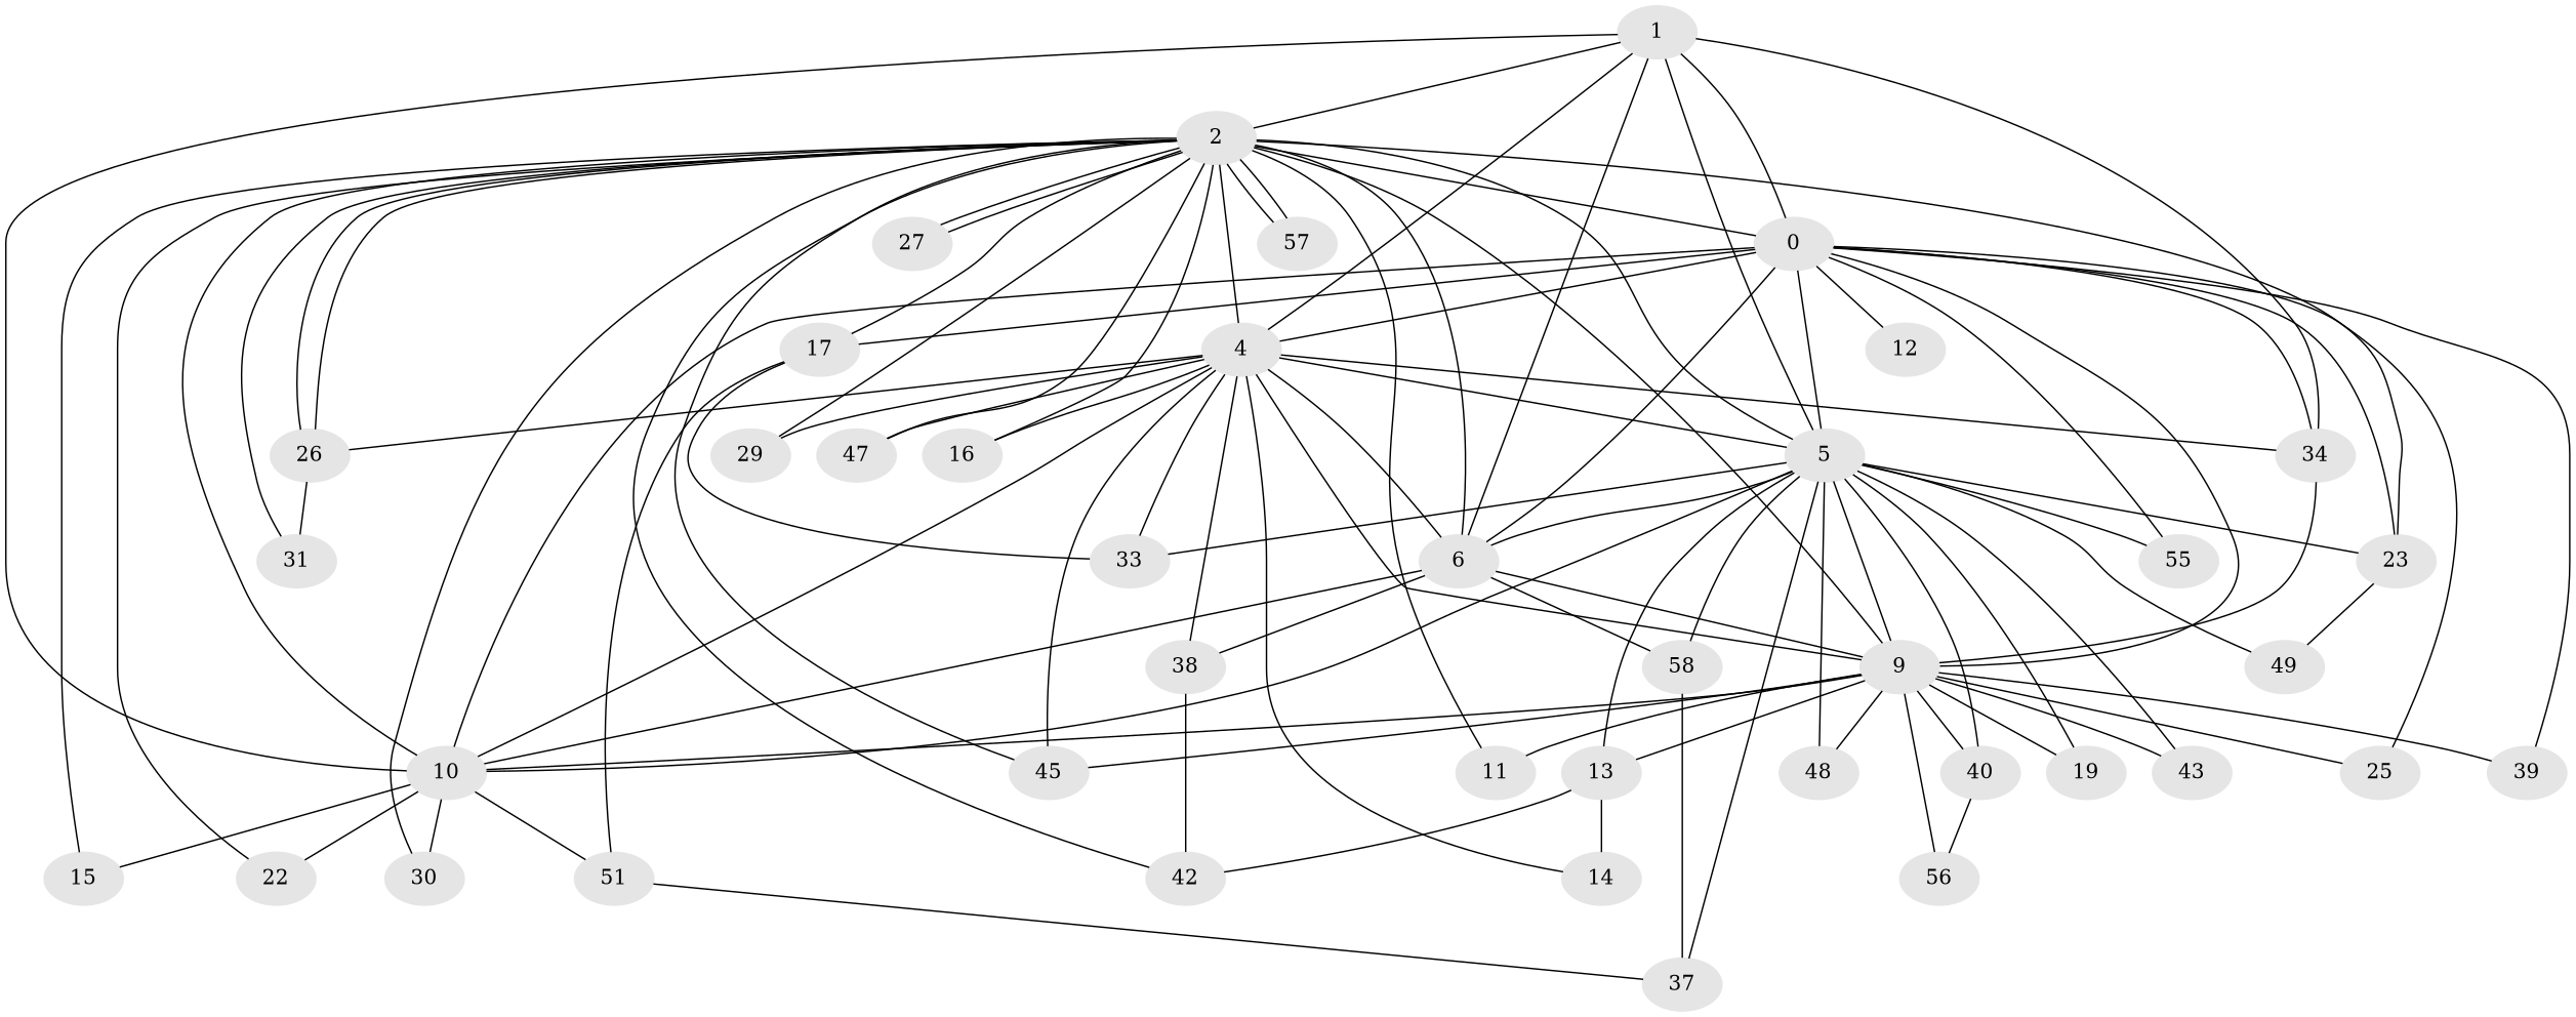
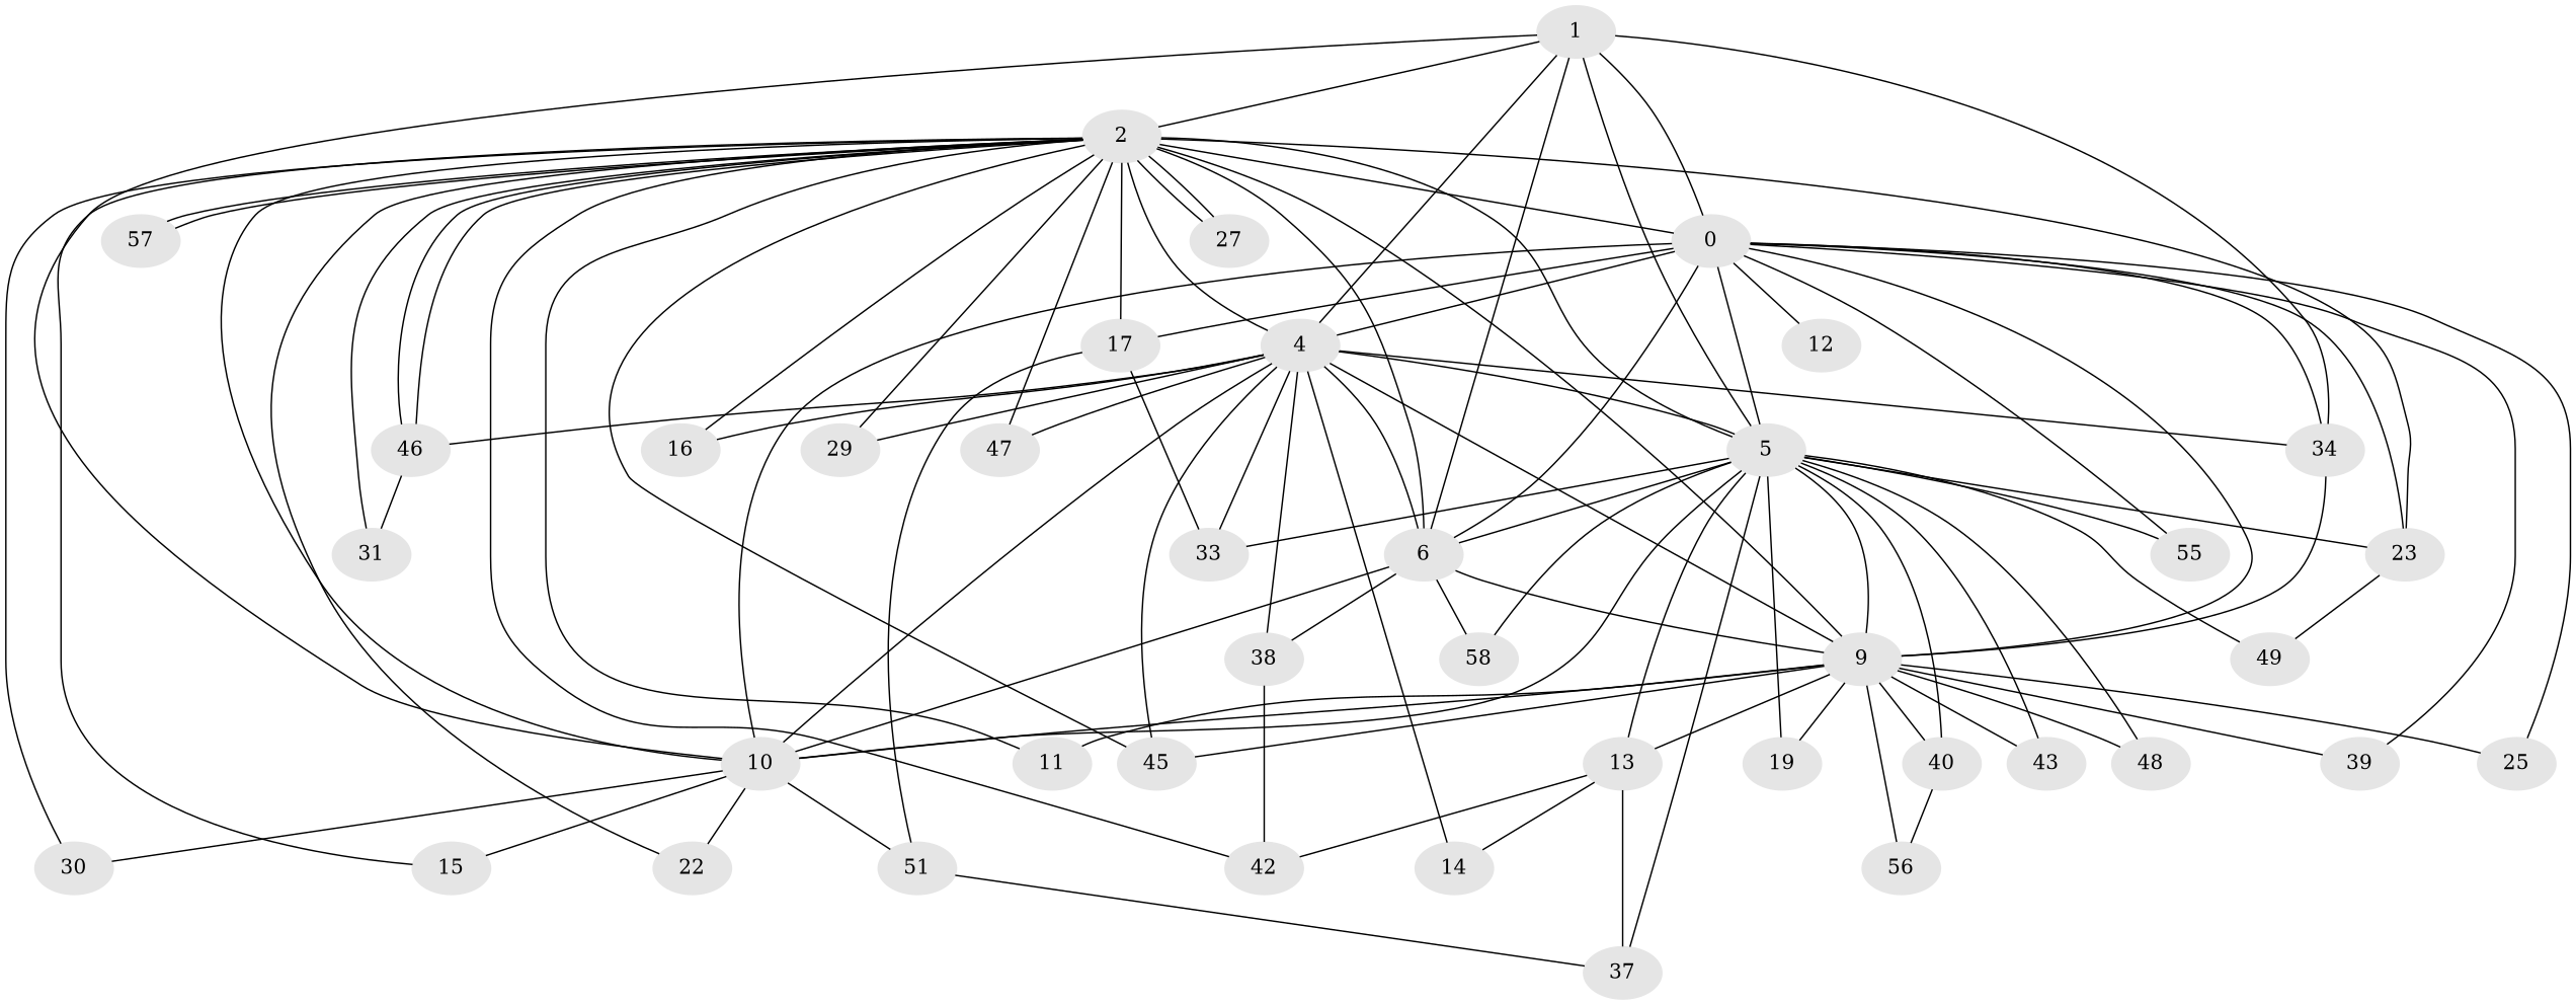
  graph {
    node [color=gray90 style=filled]
    1 [super="+24"]
    2 [super="+8"]
    n3 [label=0 super="+7"]
    4 [super="+20"]
    5 [super="+18"]
    6 [super="+28"]
    10 [super="+21"]
    34 [super="+50"]
    9 [super="+46"]
    11
    15
    16
    17
    22
    23 [super="+41"]
-   26 [super="+36"]
+   26 [super="+36" label=46]
    27
    29
    30
    31
    42 [super="+54"]
    45 [super="+53"]
    47
    57
    12
    25
    39
    55
    14
    33 [super="+44"]
    38
    13 [super="+35"]
    19
    37 [super="+52"]
    40
    43
    48
    49
    58
    56
    51
    1 -- 2 [weight=2]
    1 -- n3 [weight=2]
    1 -- 4
    1 -- 5
    1 -- 6
    1 -- 10
    1 -- 34
    2 -- n3 [weight=4]
    2 -- 4 [weight=2]
    2 -- 5 [weight=2]
    2 -- 6 [weight=2]
    2 -- 10 [weight=2]
    2 -- 9 [weight=2]
    2 -- 11
    2 -- 15
    2 -- 16
    2 -- 17
    2 -- 22
    2 -- 23
    2 -- 26
    2 -- 26
    2 -- 27
    2 -- 27
    2 -- 29
    2 -- 30
    2 -- 31
    2 -- 42
    2 -- 45
    2 -- 47
    2 -- 57
    2 -- 57
    n3 -- 4 [weight=2]
    n3 -- 5 [weight=2]
    n3 -- 6 [weight=2]
    n3 -- 10 [weight=2]
    n3 -- 34
    n3 -- 9 [weight=3]
    n3 -- 17
    n3 -- 23
    n3 -- 12 [weight=2]
    n3 -- 25
    n3 -- 39
    n3 -- 55
    4 -- 5
    4 -- 6 [weight=2]
    4 -- 10
    4 -- 34
    4 -- 9
    4 -- 16
    4 -- 26
    4 -- 29
    4 -- 45
    4 -- 47
    4 -- 14
    4 -- 33
    4 -- 38
    5 -- 6
    5 -- 10 [weight=3]
    5 -- 9
    5 -- 23
    5 -- 55
    5 -- 33
    5 -- 13
    5 -- 19
    5 -- 37
    5 -- 40
    5 -- 43
    5 -- 48
    5 -- 49
    5 -- 58
    6 -- 10
    6 -- 9 [weight=2]
    6 -- 38
    6 -- 58
    10 -- 15
    10 -- 22
    10 -- 30
    10 -- 51
    34 -- 9 [weight=2]
    9 -- 10
    9 -- 11
    9 -- 45
    9 -- 25
    9 -- 39
    9 -- 13 [weight=2]
    9 -- 19
    9 -- 40
    9 -- 43
    9 -- 48
    9 -- 56
    17 -- 33
    17 -- 51
    23 -- 49
    26 -- 31
    38 -- 42
    13 -- 42
    13 -- 14
-   58 -- 37
+   13 -- 37
    40 -- 56
    51 -- 37
  }
